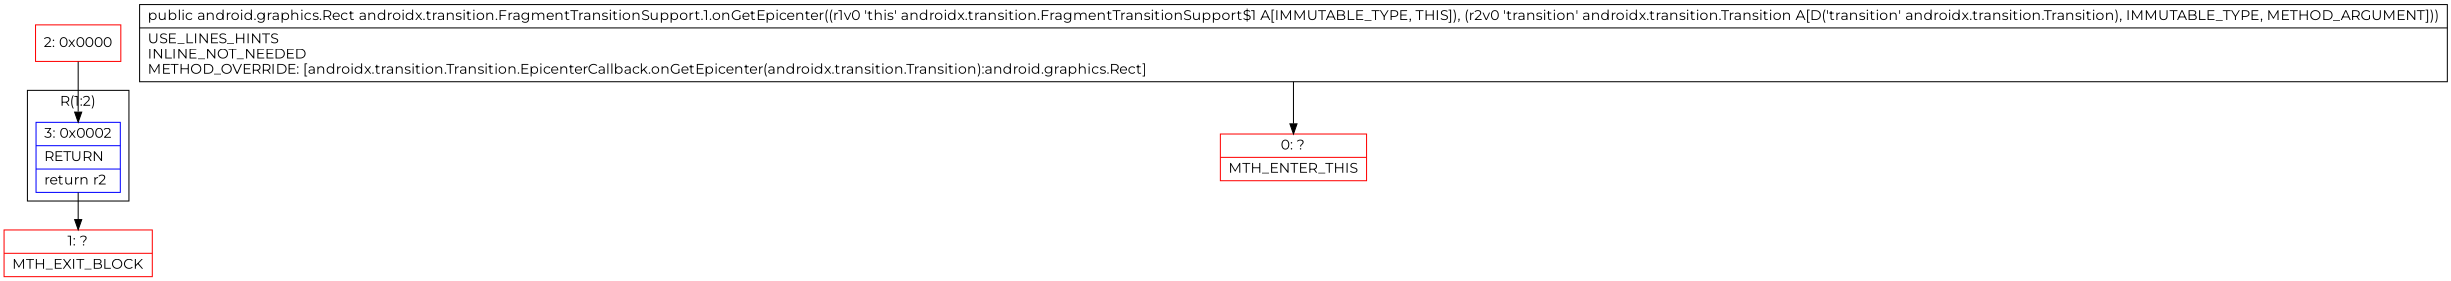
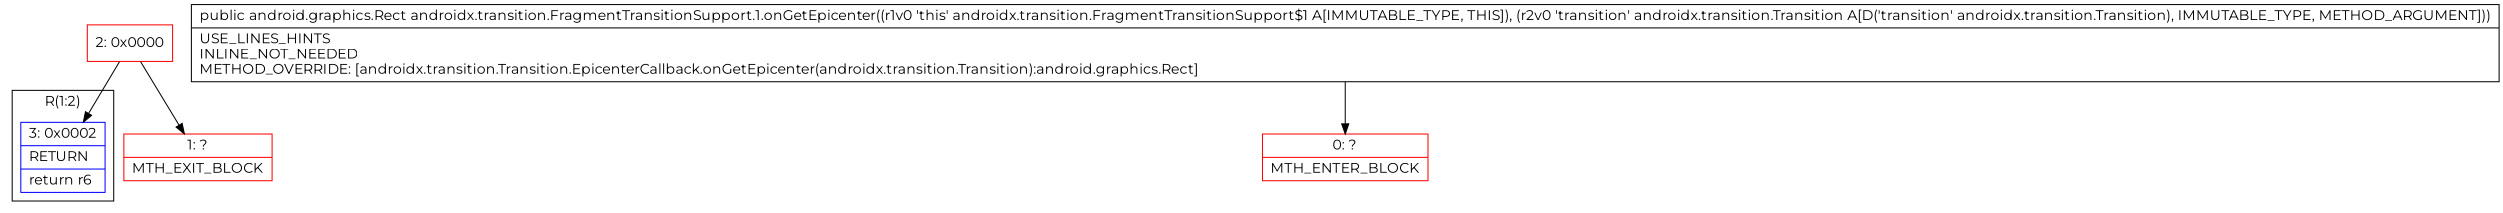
  digraph {
    fontname=Montserrat
    node [color=red fontname=Montserrat shape=record]
    edge [fontname=Montserrat]
-   n1 [color=blue label="{3\:\ 0x0002|RETURN\l|return r2\l}"]
+   n1 [color=blue label="{3\:\ 0x0002|RETURN\l|return r6\l}"]
    n2 [label="{1\:\ ?|MTH_EXIT_BLOCK\l}"]
-   n3 [label="{0\:\ ?|MTH_ENTER_THIS\l}"]
+   n3 [label="{0\:\ ?|MTH_ENTER_BLOCK\l}"]
    n4 [label="{2\:\ 0x0000}"]
    n5 [label="{public android.graphics.Rect androidx.transition.FragmentTransitionSupport.1.onGetEpicenter((r1v0 'this' androidx.transition.FragmentTransitionSupport$1 A[IMMUTABLE_TYPE, THIS]), (r2v0 'transition' androidx.transition.Transition A[D('transition' androidx.transition.Transition), IMMUTABLE_TYPE, METHOD_ARGUMENT]))  | USE_LINES_HINTS\lINLINE_NOT_NEEDED\lMETHOD_OVERRIDE: [androidx.transition.Transition.EpicenterCallback.onGetEpicenter(androidx.transition.Transition):android.graphics.Rect]\l}" color=""]
    subgraph cluster_1 {
      label="R(1:2)"
      n1
    }
-   n1 -> n2
+   n4 -> n2
    n4 -> n1
    n5 -> n3
  }
